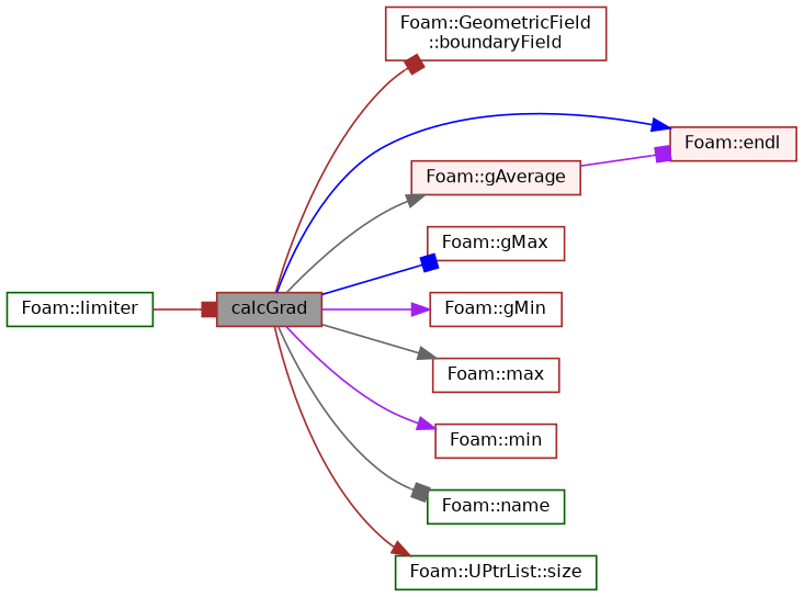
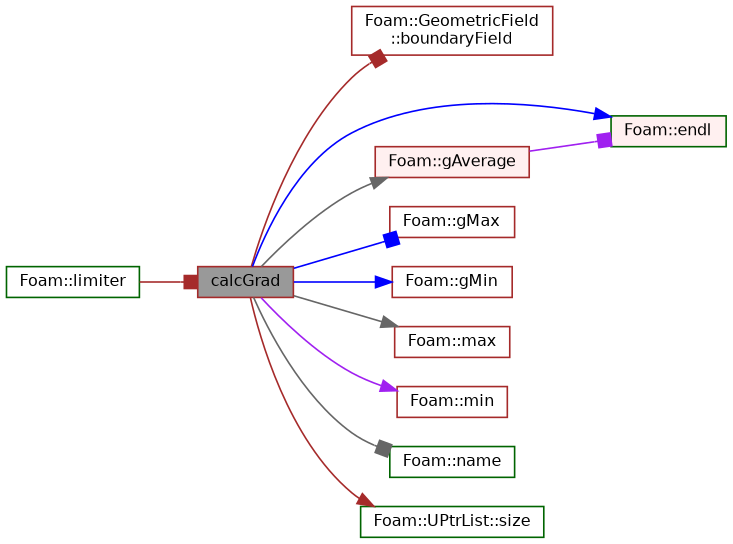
  digraph {
    rankdir=LR
    node [color=brown fillcolor=white fontname=Helvetica fontsize=10 shape=box style=filled]
    edge [arrowhead=normal color=brown fontname=Helvetica fontsize=10 labelfontname=Helvetica labelfontsize=10 style=solid]
    n1 [fillcolor=grey60 fontcolor=black height=0.2 label=calcGrad width=0.4]
    n2 [height=0.2 label="Foam::GeometricField\l::boundaryField" width=0.4]
-   n3 [fillcolor="#FFF0F0" height=0.2 label="Foam::endl" width=0.4]
+   n3 [color=darkgreen fillcolor="#FFF0F0" height=0.2 label="Foam::endl" width=0.4]
    n4 [fillcolor="#FFF0F0" height=0.2 label="Foam::gAverage" width=0.4]
    n5 [height=0.2 label="Foam::gMax" width=0.4]
    n6 [height=0.2 label="Foam::gMin" width=0.4]
    n7 [height=0.2 label="Foam::max" width=0.4]
    n8 [height=0.2 label="Foam::min" width=0.4]
    n9 [color=darkgreen height=0.2 label="Foam::name" width=0.4]
    n10 [color=darkgreen height=0.2 label="Foam::UPtrList::size" width=0.4]
    n11 [color=darkgreen height=0.2 label="Foam::limiter" width=0.4]
    n1 -> n2 [arrowhead=box]
    n1 -> n3 [color=blue]
    n1 -> n4 [color=gray40]
    n1 -> n5 [arrowhead=box color=blue]
-   n1 -> n6 [color=purple]
+   n1 -> n6 [color=blue]
    n1 -> n7 [color=gray40]
    n1 -> n8 [color=purple]
    n1 -> n9 [arrowhead=box color=gray40]
    n1 -> n10
    n4 -> n3 [arrowhead=box color=purple]
    n11 -> n1 [arrowhead=box]
  }
